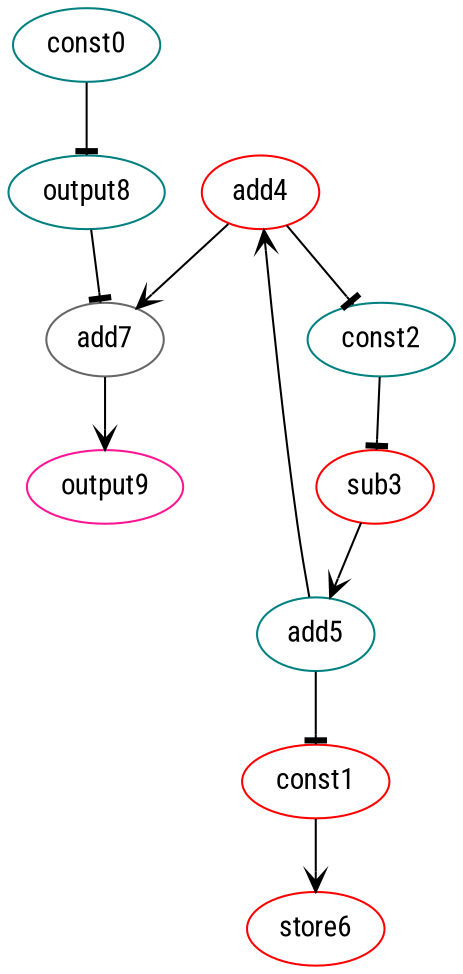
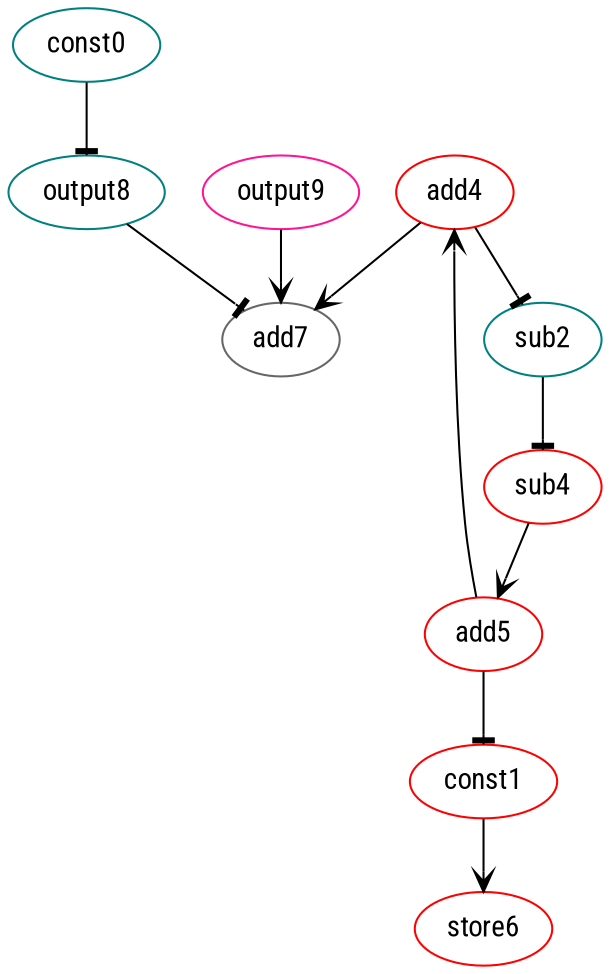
  digraph {
    fontname="Roboto Condensed"
    node [color=red fontname="Roboto Condensed" opcode=const]
    edge [arrowhead=tee fontname="Roboto Condensed" operand=0]
    const0 [color=teal]
    output8 [color=teal opcode=output]
-   sub3 [opcode=sub]
-   add5 [color=teal opcode=add]
+   sub3 [opcode=sub label=sub4]
+   add5 [opcode=add]
    add7 [color=gray40 opcode=add]
    output9 [color=deeppink opcode=output]
    store6 [opcode=store]
    const1
    add4 [opcode=add]
-   const2 [color=teal]
+   const2 [color=teal label=sub2]
    const0 -> output8
    output8 -> add7
    sub3 -> add5 [arrowhead=vee operand=1]
    add5 -> const1
    add5 -> add4 [arrowhead=vee operand=1]
-   add7 -> output9 [arrowhead=vee]
+   output9 -> add7 [arrowhead=vee]
    const1 -> store6 [arrowhead=vee]
    add4 -> add7 [arrowhead=vee operand=1]
    add4 -> const2
    const2 -> sub3 [operand=1]
  }
